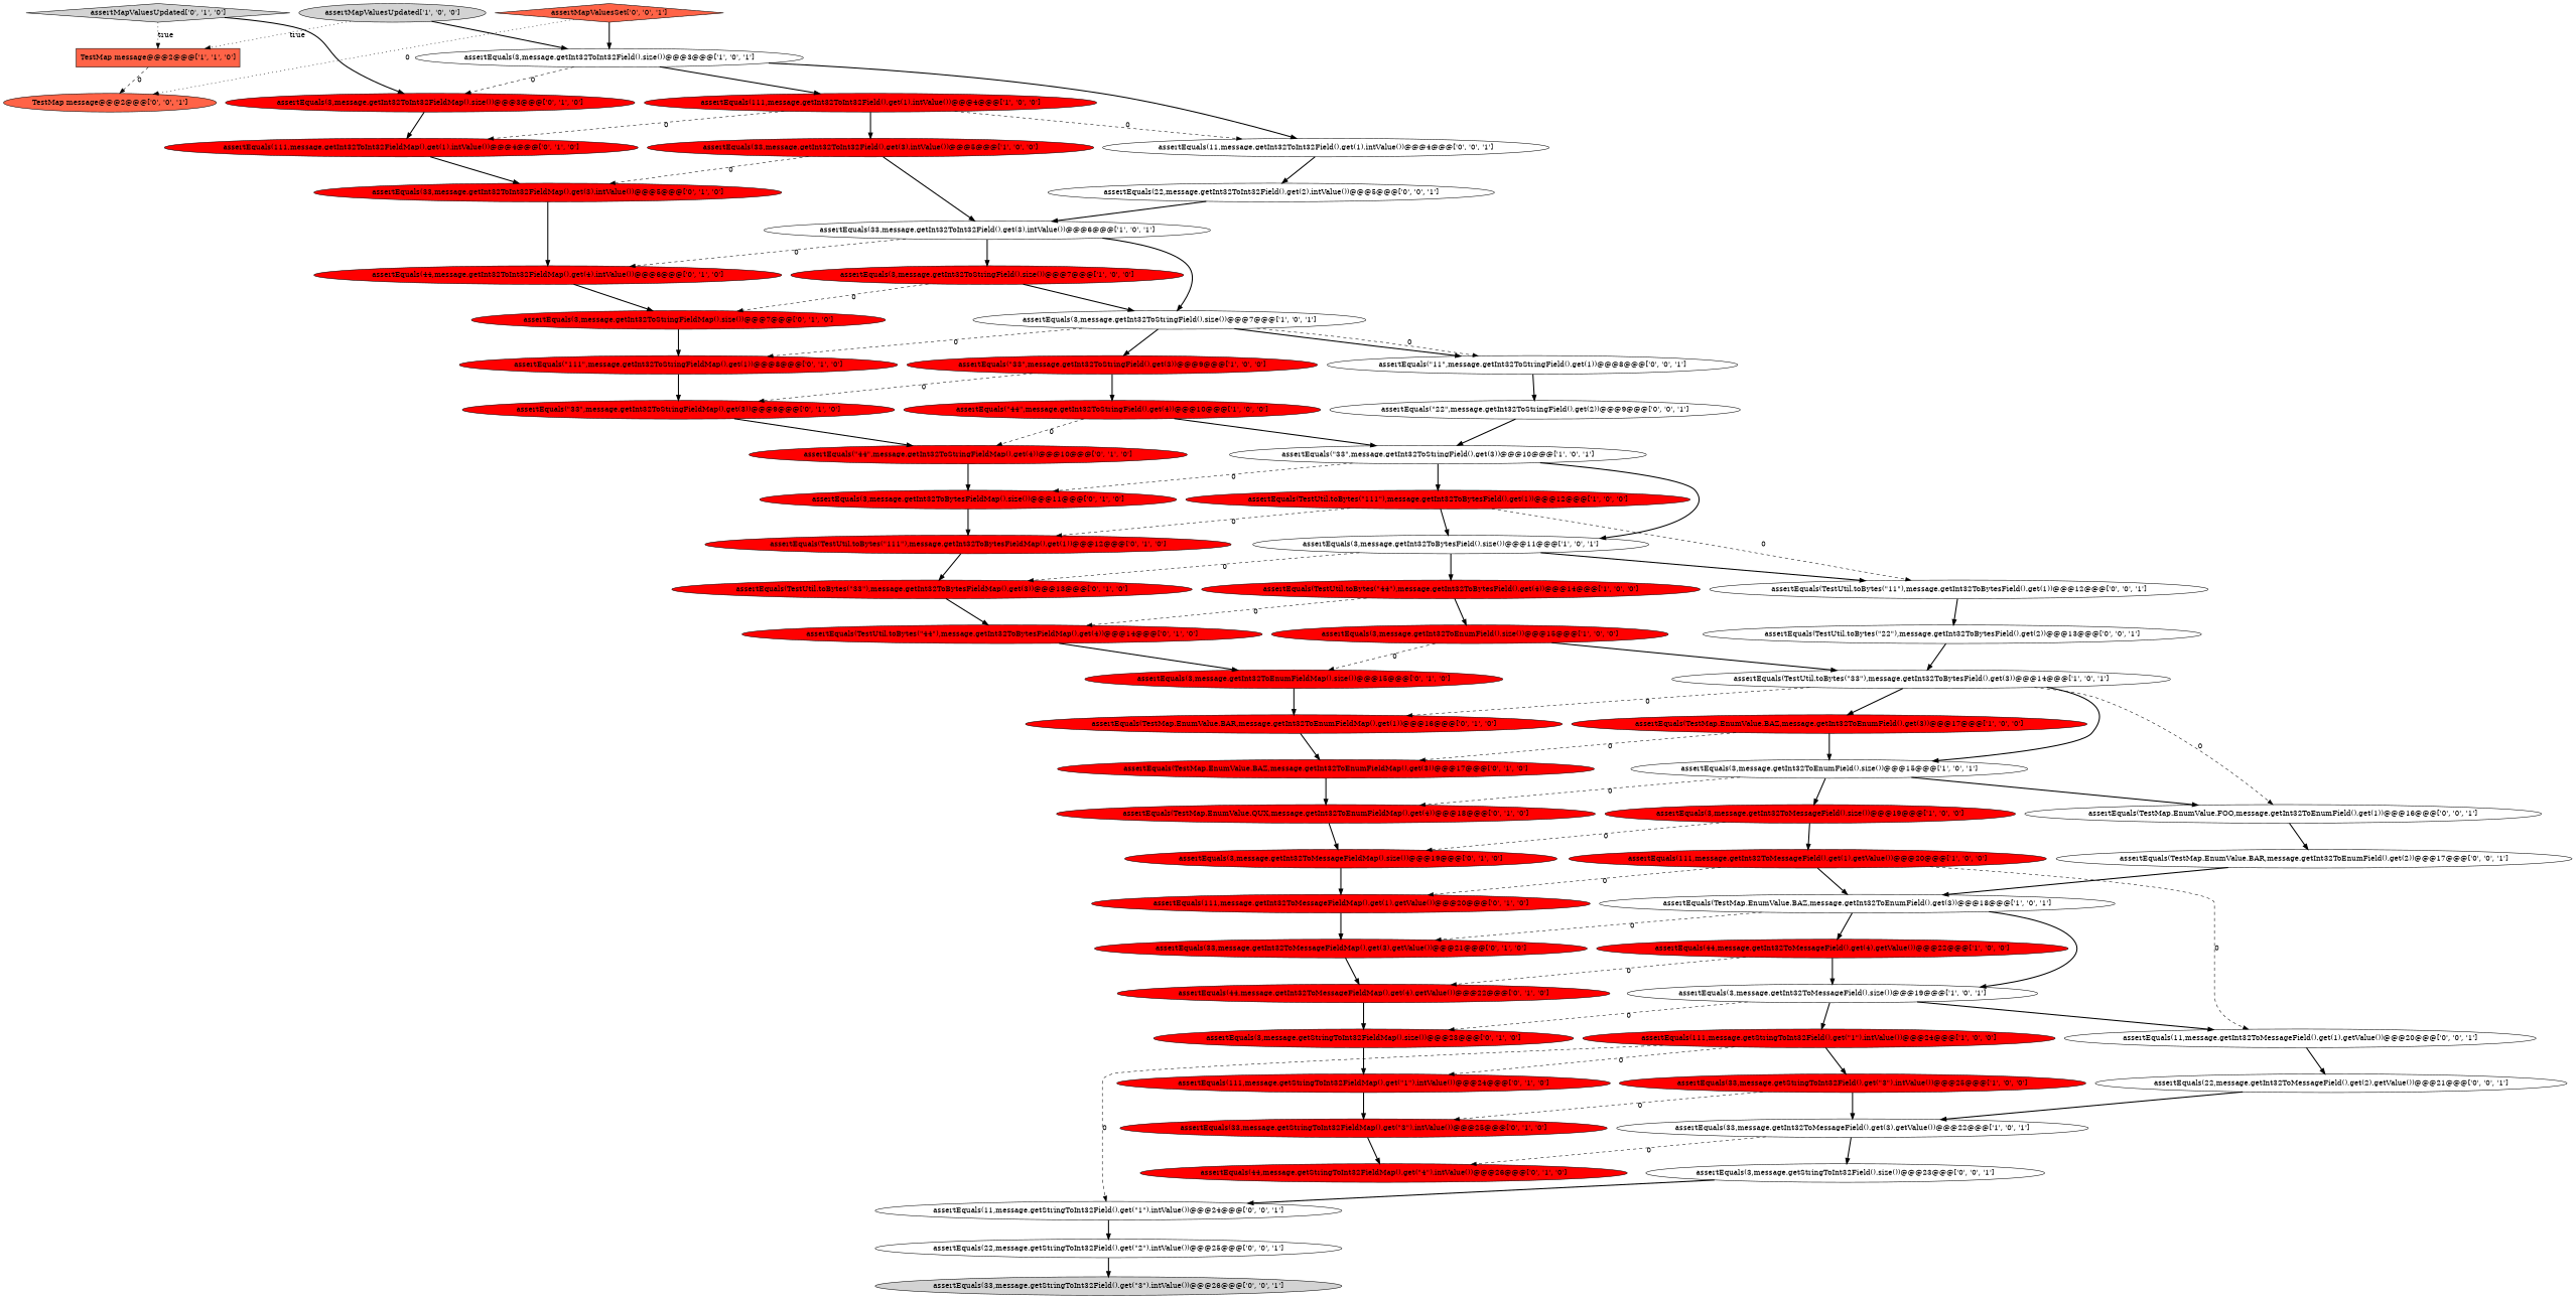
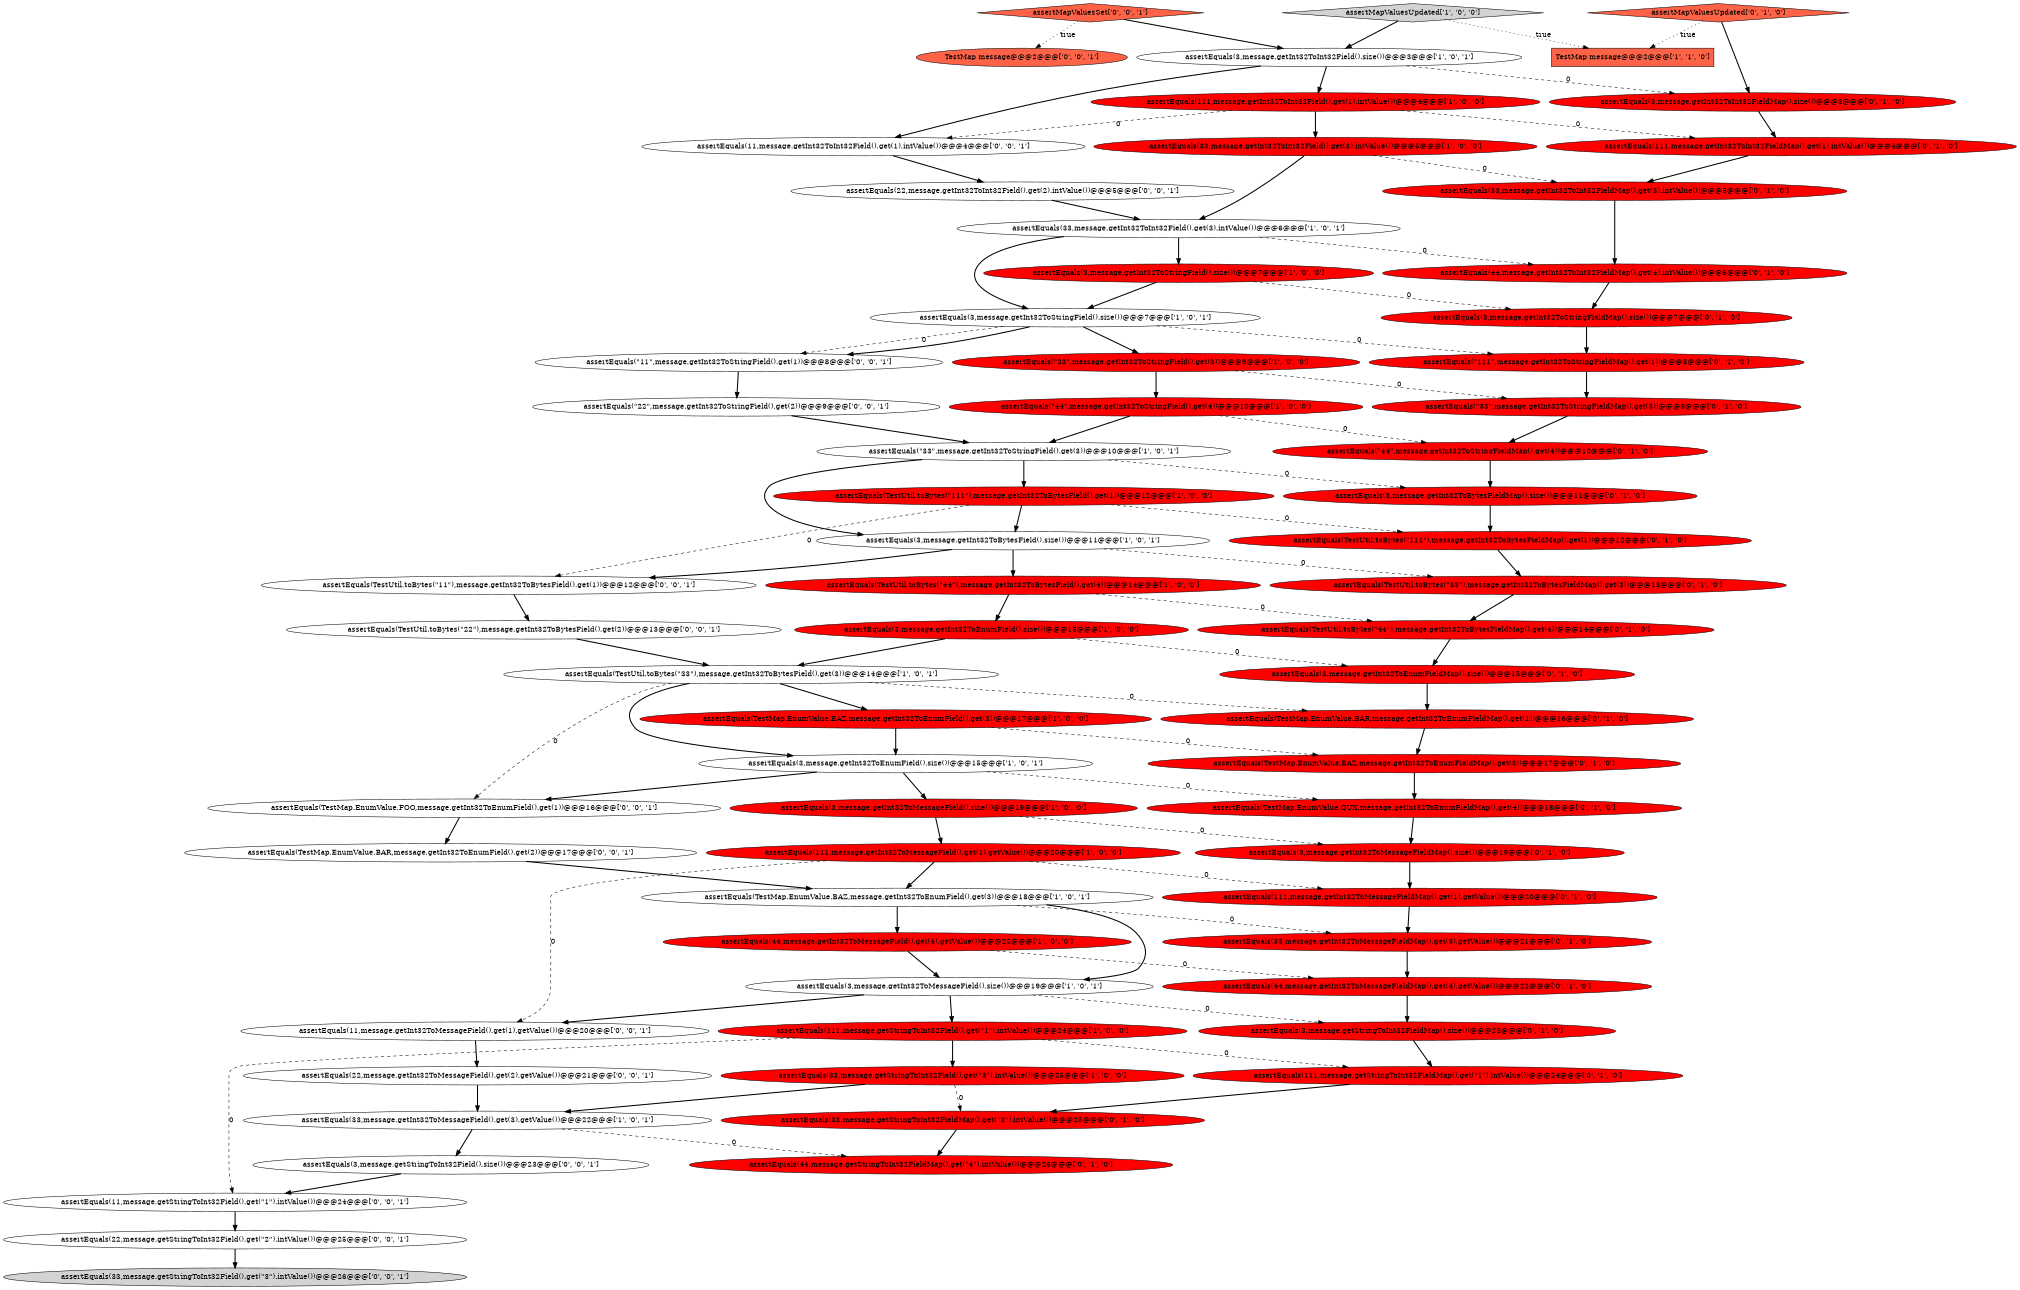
  digraph {
    node [fillcolor=red shape=ellipse style=filled]
    edge [style=bold]
    n1 [label="assertEquals(44,message.getInt32ToMessageField().get(4).getValue())@@@22@@@['1', '0', '0']"]
    n2 [fillcolor=white label="assertEquals(3,message.getInt32ToMessageField().size())@@@19@@@['1', '0', '1']"]
    n3 [label="assertEquals(44,message.getInt32ToMessageFieldMap().get(4).getValue())@@@22@@@['0', '1', '0']"]
    n4 [label="assertEquals(111,message.getStringToInt32Field().get(\"1\").intValue())@@@24@@@['1', '0', '0']"]
    n5 [label="assertEquals(3,message.getStringToInt32FieldMap().size())@@@23@@@['0', '1', '0']"]
    n6 [fillcolor=white label="assertEquals(11,message.getInt32ToMessageField().get(1).getValue())@@@20@@@['0', '0', '1']"]
    n7 [label="assertEquals(111,message.getInt32ToInt32Field().get(1).intValue())@@@4@@@['1', '0', '0']"]
    n8 [fillcolor=white label="assertEquals(11,message.getInt32ToInt32Field().get(1).intValue())@@@4@@@['0', '0', '1']"]
    n9 [label="assertEquals(33,message.getInt32ToInt32Field().get(3).intValue())@@@5@@@['1', '0', '0']"]
    n10 [label="assertEquals(111,message.getInt32ToInt32FieldMap().get(1).intValue())@@@4@@@['0', '1', '0']"]
    n11 [fillcolor=white label="assertEquals(22,message.getInt32ToInt32Field().get(2).intValue())@@@5@@@['0', '0', '1']"]
    n12 [label="assertEquals(33,message.getInt32ToInt32FieldMap().get(3).intValue())@@@5@@@['0', '1', '0']"]
    n13 [fillcolor=white label="assertEquals(33,message.getInt32ToInt32Field().get(3).intValue())@@@6@@@['1', '0', '1']"]
-   n14 [fillcolor=lightgray label="assertMapValuesUpdated['1', '0', '0']"]
+   n14 [fillcolor=lightgray label="assertMapValuesUpdated['1', '0', '0']" shape=diamond]
    n15 [fillcolor=white label="assertEquals(3,message.getInt32ToInt32Field().size())@@@3@@@['1', '0', '1']"]
    n16 [fillcolor=tomato label="TestMap message@@@2@@@['1', '1', '0']" shape=box]
    n17 [label="assertEquals(3,message.getInt32ToInt32FieldMap().size())@@@3@@@['0', '1', '0']"]
    n18 [fillcolor=tomato label="TestMap message@@@2@@@['0', '0', '1']"]
    n19 [fillcolor=white label="assertEquals(11,message.getStringToInt32Field().get(\"1\").intValue())@@@24@@@['0', '0', '1']"]
    n20 [fillcolor=white label="assertEquals(22,message.getStringToInt32Field().get(\"2\").intValue())@@@25@@@['0', '0', '1']"]
    n21 [fillcolor=lightgray label="assertEquals(33,message.getStringToInt32Field().get(\"3\").intValue())@@@26@@@['0', '0', '1']"]
    n22 [label="assertEquals(TestMap.EnumValue.BAZ,message.getInt32ToEnumField().get(3))@@@17@@@['1', '0', '0']"]
    n23 [fillcolor=white label="assertEquals(3,message.getInt32ToEnumField().size())@@@15@@@['1', '0', '1']"]
    n24 [label="assertEquals(TestMap.EnumValue.BAZ,message.getInt32ToEnumFieldMap().get(3))@@@17@@@['0', '1', '0']"]
    n25 [fillcolor=white label="assertEquals(TestMap.EnumValue.FOO,message.getInt32ToEnumField().get(1))@@@16@@@['0', '0', '1']"]
    n26 [label="assertEquals(TestMap.EnumValue.QUX,message.getInt32ToEnumFieldMap().get(4))@@@18@@@['0', '1', '0']"]
    n27 [label="assertEquals(3,message.getInt32ToMessageField().size())@@@19@@@['1', '0', '0']"]
    n28 [label="assertEquals(33,message.getStringToInt32FieldMap().get(\"3\").intValue())@@@25@@@['0', '1', '0']"]
    n29 [label="assertEquals(44,message.getStringToInt32FieldMap().get(\"4\").intValue())@@@26@@@['0', '1', '0']"]
-   n30 [fillcolor=lightgray label="assertMapValuesUpdated['0', '1', '0']" shape=diamond]
+   n30 [fillcolor=tomato label="assertMapValuesUpdated['0', '1', '0']" shape=diamond]
    n31 [label="assertEquals(111,message.getInt32ToMessageFieldMap().get(1).getValue())@@@20@@@['0', '1', '0']"]
    n32 [label="assertEquals(33,message.getInt32ToMessageFieldMap().get(3).getValue())@@@21@@@['0', '1', '0']"]
    n33 [label="assertEquals(3,message.getInt32ToStringField().size())@@@7@@@['1', '0', '0']"]
    n34 [fillcolor=white label="assertEquals(3,message.getInt32ToStringField().size())@@@7@@@['1', '0', '1']"]
    n35 [label="assertEquals(3,message.getInt32ToStringFieldMap().size())@@@7@@@['0', '1', '0']"]
    n36 [fillcolor=white label="assertEquals(\"11\",message.getInt32ToStringField().get(1))@@@8@@@['0', '0', '1']"]
    n37 [label="assertEquals(\"33\",message.getInt32ToStringField().get(3))@@@9@@@['1', '0', '0']"]
    n38 [label="assertEquals(\"111\",message.getInt32ToStringFieldMap().get(1))@@@8@@@['0', '1', '0']"]
    n39 [label="assertEquals(\"44\",message.getInt32ToStringField().get(4))@@@10@@@['1', '0', '0']"]
    n40 [fillcolor=white label="assertEquals(\"33\",message.getInt32ToStringField().get(3))@@@10@@@['1', '0', '1']"]
    n41 [label="assertEquals(\"44\",message.getInt32ToStringFieldMap().get(4))@@@10@@@['0', '1', '0']"]
    n42 [label="assertEquals(TestUtil.toBytes(\"111\"),message.getInt32ToBytesField().get(1))@@@12@@@['1', '0', '0']"]
    n43 [fillcolor=white label="assertEquals(3,message.getInt32ToBytesField().size())@@@11@@@['1', '0', '1']"]
    n44 [label="assertEquals(3,message.getInt32ToBytesFieldMap().size())@@@11@@@['0', '1', '0']"]
    n45 [fillcolor=white label="assertEquals(TestMap.EnumValue.BAZ,message.getInt32ToEnumField().get(3))@@@18@@@['1', '0', '1']"]
    n46 [fillcolor=white label="assertEquals(22,message.getInt32ToMessageField().get(2).getValue())@@@21@@@['0', '0', '1']"]
    n47 [fillcolor=white label="assertEquals(33,message.getInt32ToMessageField().get(3).getValue())@@@22@@@['1', '0', '1']"]
    n48 [fillcolor=white label="assertEquals(3,message.getStringToInt32Field().size())@@@23@@@['0', '0', '1']"]
    n49 [label="assertEquals(44,message.getInt32ToInt32FieldMap().get(4).intValue())@@@6@@@['0', '1', '0']"]
    n50 [fillcolor=tomato label="assertMapValuesSet['0', '0', '1']" shape=diamond]
    n51 [label="assertEquals(TestUtil.toBytes(\"44\"),message.getInt32ToBytesField().get(4))@@@14@@@['1', '0', '0']"]
    n52 [label="assertEquals(3,message.getInt32ToEnumField().size())@@@15@@@['1', '0', '0']"]
    n53 [label="assertEquals(TestUtil.toBytes(\"44\"),message.getInt32ToBytesFieldMap().get(4))@@@14@@@['0', '1', '0']"]
    n54 [fillcolor=white label="assertEquals(TestUtil.toBytes(\"33\"),message.getInt32ToBytesField().get(3))@@@14@@@['1', '0', '1']"]
    n55 [label="assertEquals(3,message.getInt32ToEnumFieldMap().size())@@@15@@@['0', '1', '0']"]
    n56 [label="assertEquals(TestUtil.toBytes(\"111\"),message.getInt32ToBytesFieldMap().get(1))@@@12@@@['0', '1', '0']"]
    n57 [label="assertEquals(TestUtil.toBytes(\"33\"),message.getInt32ToBytesFieldMap().get(3))@@@13@@@['0', '1', '0']"]
    n58 [label="assertEquals(TestMap.EnumValue.BAR,message.getInt32ToEnumFieldMap().get(1))@@@16@@@['0', '1', '0']"]
    n59 [fillcolor=white label="assertEquals(TestMap.EnumValue.BAR,message.getInt32ToEnumField().get(2))@@@17@@@['0', '0', '1']"]
    n60 [fillcolor=white label="assertEquals(TestUtil.toBytes(\"22\"),message.getInt32ToBytesField().get(2))@@@13@@@['0', '0', '1']"]
    n61 [label="assertEquals(111,message.getStringToInt32FieldMap().get(\"1\").intValue())@@@24@@@['0', '1', '0']"]
    n62 [label="assertEquals(33,message.getStringToInt32Field().get(\"3\").intValue())@@@25@@@['1', '0', '0']"]
    n63 [fillcolor=white label="assertEquals(TestUtil.toBytes(\"11\"),message.getInt32ToBytesField().get(1))@@@12@@@['0', '0', '1']"]
    n64 [label="assertEquals(111,message.getInt32ToMessageField().get(1).getValue())@@@20@@@['1', '0', '0']"]
    n65 [label="assertEquals(3,message.getInt32ToMessageFieldMap().size())@@@19@@@['0', '1', '0']"]
    n66 [fillcolor=white label="assertEquals(\"22\",message.getInt32ToStringField().get(2))@@@9@@@['0', '0', '1']"]
    n67 [label="assertEquals(\"33\",message.getInt32ToStringFieldMap().get(3))@@@9@@@['0', '1', '0']"]
    n1 -> n2
    n1 -> n3 [label=0 style=dashed]
    n2 -> n4
    n2 -> n5 [label=0 style=dashed]
    n2 -> n6
    n3 -> n5
    n4 -> n19 [label=0 style=dashed]
    n4 -> n61 [label=0 style=dashed]
    n4 -> n62
    n5 -> n61
    n6 -> n46
    n7 -> n8 [label=0 style=dashed]
    n7 -> n9
    n7 -> n10 [label=0 style=dashed]
    n8 -> n11
    n9 -> n12 [label=0 style=dashed]
    n9 -> n13
    n10 -> n12
    n11 -> n13
    n12 -> n49
    n13 -> n33
    n13 -> n34
    n13 -> n49 [label=0 style=dashed]
    n14 -> n15
    n14 -> n16 [label=true style=dotted]
    n15 -> n7
    n15 -> n8
    n15 -> n17 [label=0 style=dashed]
-   n16 -> n18 [label=0 style=dashed]
    n17 -> n10
    n19 -> n20
    n20 -> n21
    n22 -> n23
    n22 -> n24 [label=0 style=dashed]
    n23 -> n25
    n23 -> n26 [label=0 style=dashed]
    n23 -> n27
    n24 -> n26
    n25 -> n59
    n26 -> n65
    n27 -> n64
    n27 -> n65 [label=0 style=dashed]
    n28 -> n29
    n30 -> n16 [label=true style=dotted]
    n30 -> n17
    n31 -> n32
    n32 -> n3
    n33 -> n34
    n33 -> n35 [label=0 style=dashed]
    n34 -> n36
    n34 -> n36 [label=0 style=dashed]
    n34 -> n37
    n34 -> n38 [label=0 style=dashed]
    n35 -> n38
    n36 -> n66
    n37 -> n39
    n37 -> n67 [label=0 style=dashed]
    n38 -> n67
    n39 -> n40
    n39 -> n41 [label=0 style=dashed]
    n40 -> n42
    n40 -> n43
    n40 -> n44 [label=0 style=dashed]
    n41 -> n44
    n42 -> n43
    n42 -> n56 [label=0 style=dashed]
    n42 -> n63 [label=0 style=dashed]
    n43 -> n51
    n43 -> n57 [label=0 style=dashed]
    n43 -> n63
    n44 -> n56
    n45 -> n1
    n45 -> n2
    n45 -> n32 [label=0 style=dashed]
    n46 -> n47
    n47 -> n29 [label=0 style=dashed]
    n47 -> n48
    n48 -> n19
    n49 -> n35
    n50 -> n15
-   n50 -> n18 [label=0 style=dotted]
+   n50 -> n18 [label=true style=dotted]
    n51 -> n52
    n51 -> n53 [label=0 style=dashed]
    n52 -> n54
    n52 -> n55 [label=0 style=dashed]
    n53 -> n55
    n54 -> n22
    n54 -> n23
    n54 -> n25 [label=0 style=dashed]
    n54 -> n58 [label=0 style=dashed]
    n55 -> n58
    n56 -> n57
    n57 -> n53
    n58 -> n24
    n59 -> n45
    n60 -> n54
    n61 -> n28
    n62 -> n28 [label=0 style=dashed]
    n62 -> n47
    n63 -> n60
    n64 -> n6 [label=0 style=dashed]
    n64 -> n31 [label=0 style=dashed]
    n64 -> n45
    n65 -> n31
    n66 -> n40
    n67 -> n41
  }
